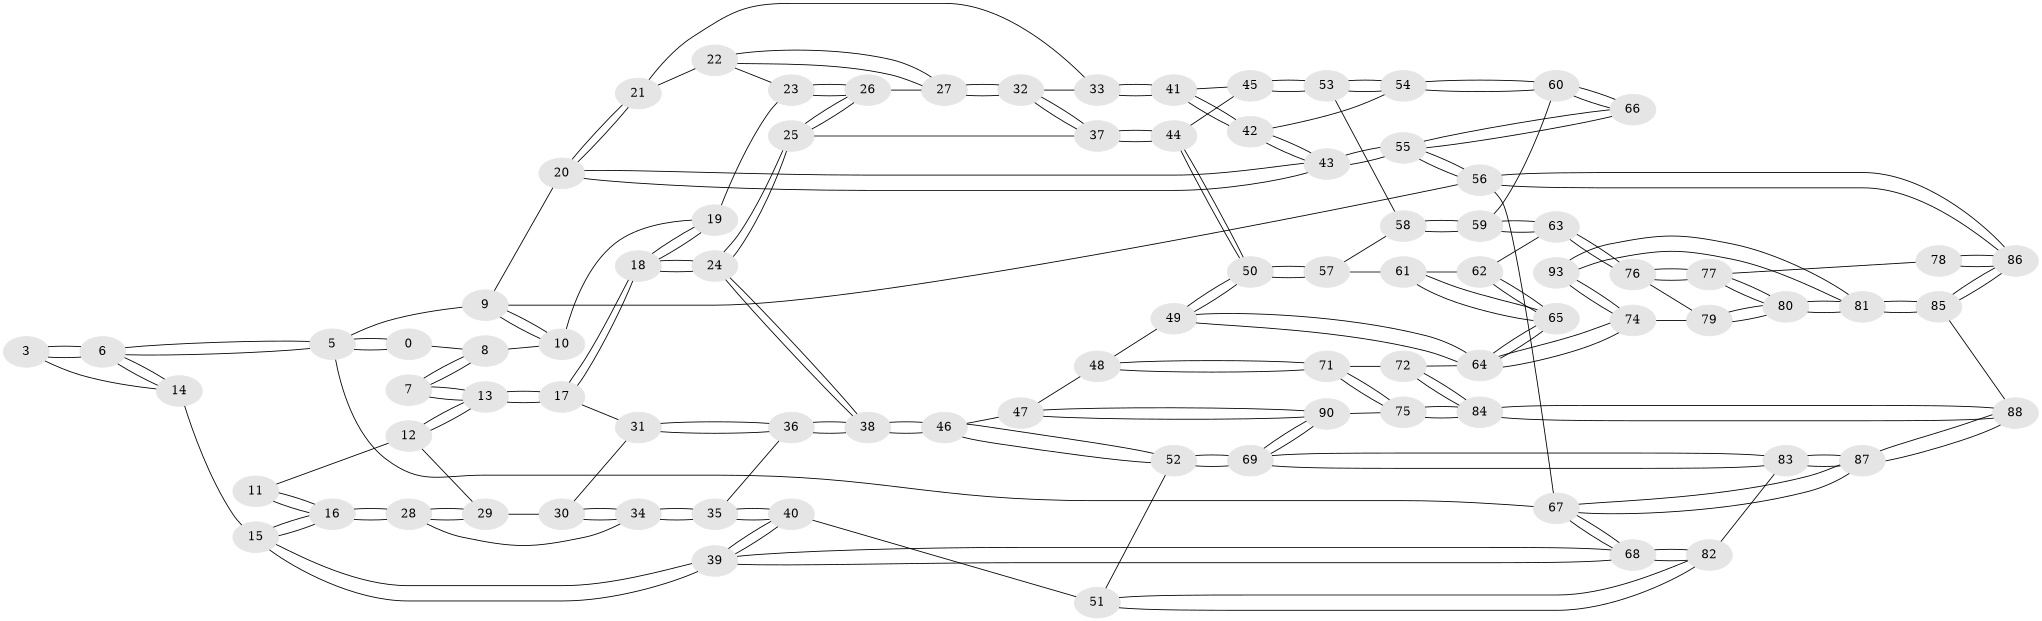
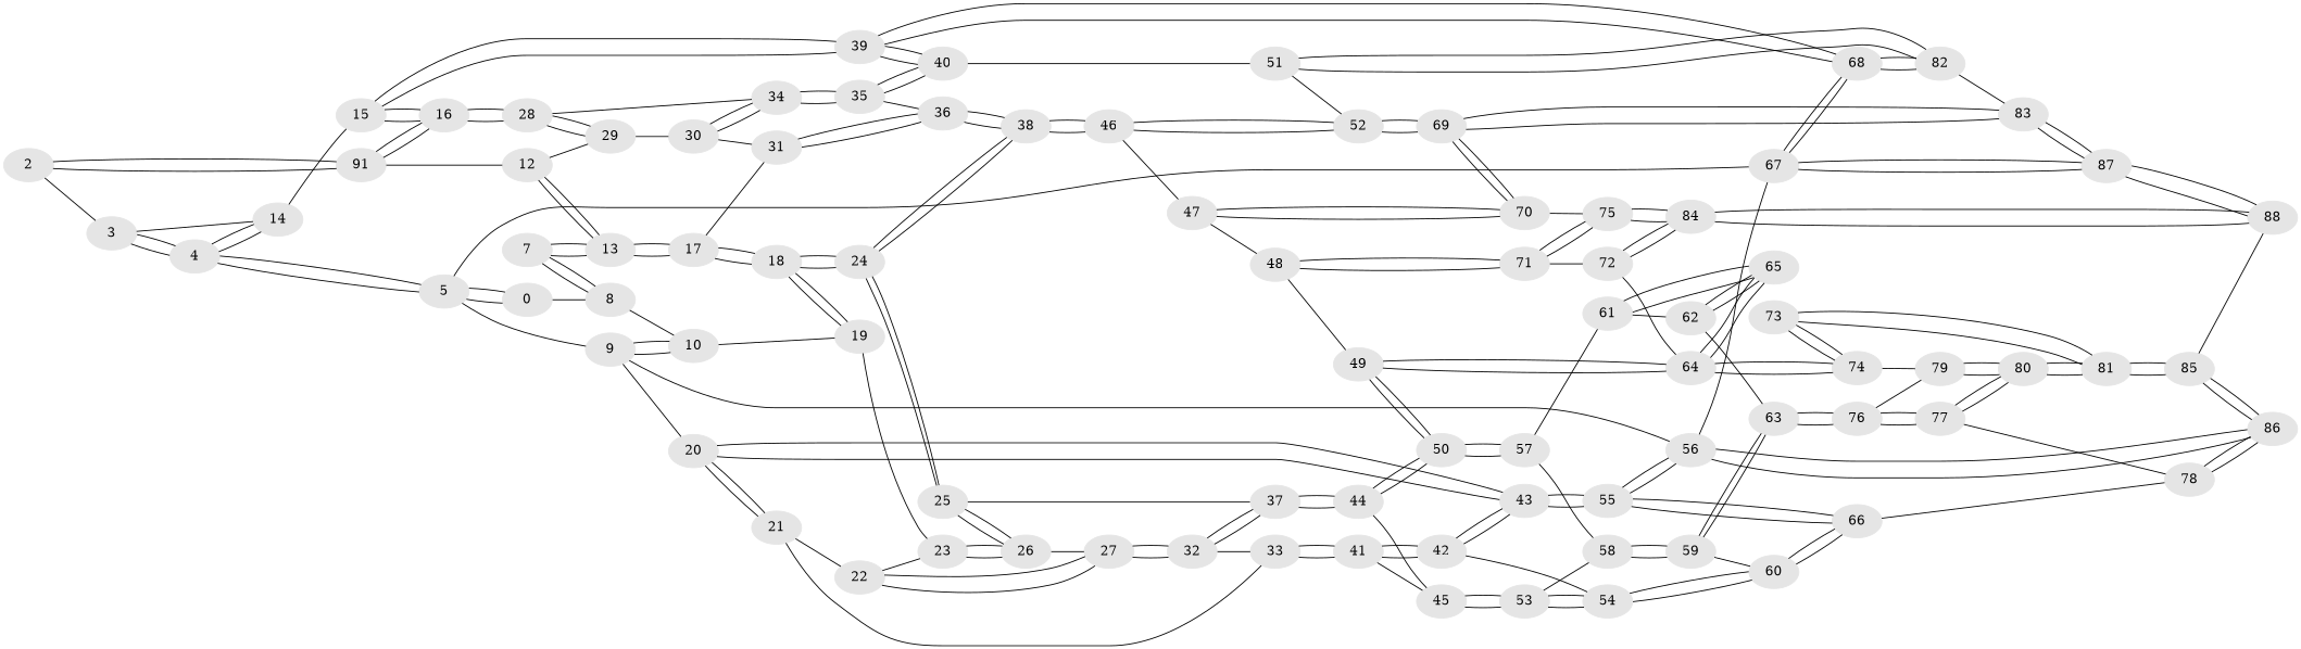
  graph {
    rankdir=LR
    node [color=gray90 style=filled]
+   2
    3
-   11
+   11 [label=91]
    7
    8
    13
-   4 [label=6]
+   4
    14
    12
    16
    5
    15
    n13 [label=0]
    9
    67
    10
    20
    56
    68
    87
    17
    19
    21
    43
    86
    23
    29
    28
    30
    18
    31
    39
    40
    34
    24
    36
    25
    38
    26
    22
    33
    55
    27
    41
    32
    37
    46
    44
    35
    42
    45
    51
    50
    47
    52
    82
    54
    53
    60
    66
    57
    58
    48
-   70 [label=90]
+   70
    69
    49
    71
    75
    64
    72
    65
    74
    61
    83
    59
    78
    62
    63
    76
    79
    77
    88
    84
-   73 [label=93]
+   73
    81
    85
    80
+   2 -- 3
+   2 -- 11
+   2 -- 11
    3 -- 4
    3 -- 4
    3 -- 14
    11 -- 12
    11 -- 16
    11 -- 16
    7 -- 8
    7 -- 8
    7 -- 13
    7 -- 13
    8 -- 10
    13 -- 17
    13 -- 17
    4 -- 14
    4 -- 14
    4 -- 5
    4 -- 5
    14 -- 15
    12 -- 13
    12 -- 13
    12 -- 29
    16 -- 28
    16 -- 28
    5 -- n13
    5 -- n13
    5 -- 9
    5 -- 67
    15 -- 16
    15 -- 16
    15 -- 39
    15 -- 39
    n13 -- 8
    9 -- 10
    9 -- 10
    9 -- 20
    9 -- 56
    67 -- 68
    67 -- 68
    67 -- 87
    67 -- 87
    10 -- 19
    20 -- 21
    20 -- 21
    20 -- 43
    20 -- 43
    56 -- 67
    56 -- 86
    56 -- 86
    68 -- 82
    68 -- 82
    87 -- 88
    87 -- 88
    17 -- 18
    17 -- 18
    17 -- 31
    19 -- 23
    21 -- 22
    21 -- 33
    43 -- 55
    43 -- 55
    23 -- 26
    23 -- 26
    29 -- 30
    28 -- 29
    28 -- 29
    28 -- 34
    30 -- 31
    30 -- 34
    30 -- 34
    18 -- 19
    18 -- 19
    18 -- 24
    18 -- 24
    31 -- 36
    31 -- 36
    39 -- 68
    39 -- 68
    39 -- 40
    39 -- 40
    40 -- 51
    34 -- 35
    34 -- 35
    24 -- 25
    24 -- 25
    24 -- 38
    24 -- 38
    36 -- 38
    36 -- 38
    25 -- 26
    25 -- 26
    25 -- 37
    38 -- 46
    38 -- 46
    26 -- 27
    22 -- 23
    22 -- 27
    22 -- 27
    33 -- 41
    33 -- 41
    55 -- 56
    55 -- 56
    55 -- 66
    55 -- 66
    27 -- 32
    27 -- 32
    41 -- 42
    41 -- 42
    41 -- 45
    32 -- 33
    32 -- 37
    32 -- 37
    37 -- 44
    37 -- 44
    46 -- 47
    46 -- 52
    46 -- 52
    44 -- 45
    44 -- 50
    44 -- 50
    35 -- 40
    35 -- 40
    35 -- 36
    42 -- 43
    42 -- 43
    42 -- 54
    45 -- 53
    45 -- 53
    51 -- 52
    51 -- 82
    51 -- 82
    50 -- 57
    50 -- 57
    47 -- 48
    47 -- 70
    47 -- 70
    52 -- 69
    52 -- 69
    82 -- 83
    54 -- 60
    54 -- 60
    53 -- 54
    53 -- 54
    53 -- 58
    60 -- 66
    60 -- 66
+   66 -- 78
    57 -- 58
    57 -- 61
    58 -- 59
    58 -- 59
    48 -- 49
    48 -- 71
    48 -- 71
    70 -- 75
    69 -- 70
    69 -- 70
    69 -- 83
    69 -- 83
    49 -- 50
    49 -- 50
    49 -- 64
    49 -- 64
    71 -- 75
    71 -- 75
    71 -- 72
    75 -- 84
    75 -- 84
    64 -- 65
    64 -- 65
    64 -- 74
    64 -- 74
    72 -- 64
    72 -- 84
    72 -- 84
    74 -- 79
    61 -- 65
    61 -- 65
    61 -- 62
    83 -- 87
    83 -- 87
    59 -- 60
    59 -- 63
    59 -- 63
    78 -- 86
    78 -- 86
    62 -- 65
    62 -- 65
    62 -- 63
    63 -- 76
    63 -- 76
    76 -- 79
    76 -- 77
    76 -- 77
    79 -- 80
    79 -- 80
    77 -- 78
    77 -- 80
    77 -- 80
    84 -- 88
    84 -- 88
    73 -- 74
    73 -- 74
    73 -- 81
    73 -- 81
    81 -- 85
    81 -- 85
    85 -- 86
    85 -- 86
    85 -- 88
    80 -- 81
    80 -- 81
  }
